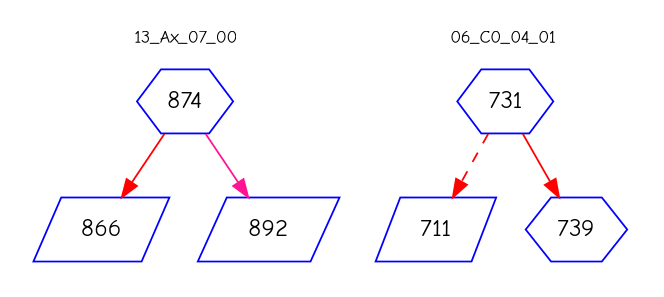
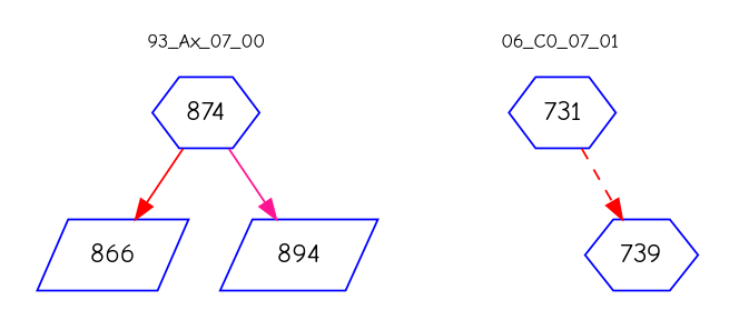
  digraph {
    fontname="Comic Neue"
    node [color=blue fontname="Comic Neue" shape=hexagon]
    edge [color=red fontname="Comic Neue" style=solid]
    n1 [label=874]
    n2 [label=866 shape=parallelogram]
-   n3 [label=892 shape=parallelogram]
+   n3 [label=894 shape=parallelogram]
    n4 [label=731]
-   n5 [label=711 shape=parallelogram]
    n6 [label=739]
    subgraph cluster_1 {
      color=white
      fontsize=10
-     label="13_Ax_07_00"
+     label="93_Ax_07_00"
      n1
      n2
      n3
    }
    subgraph cluster_2 {
      color=white
      fontsize=10
-     label="06_C0_04_01"
+     label="06_C0_07_01"
      n4
-     n5
      n6
    }
    n1 -> n2
    n1 -> n3 [color=deeppink]
-   n4 -> n5 [style=dashed]
-   n4 -> n6
+   n4 -> n6 [style=dashed]
  }
